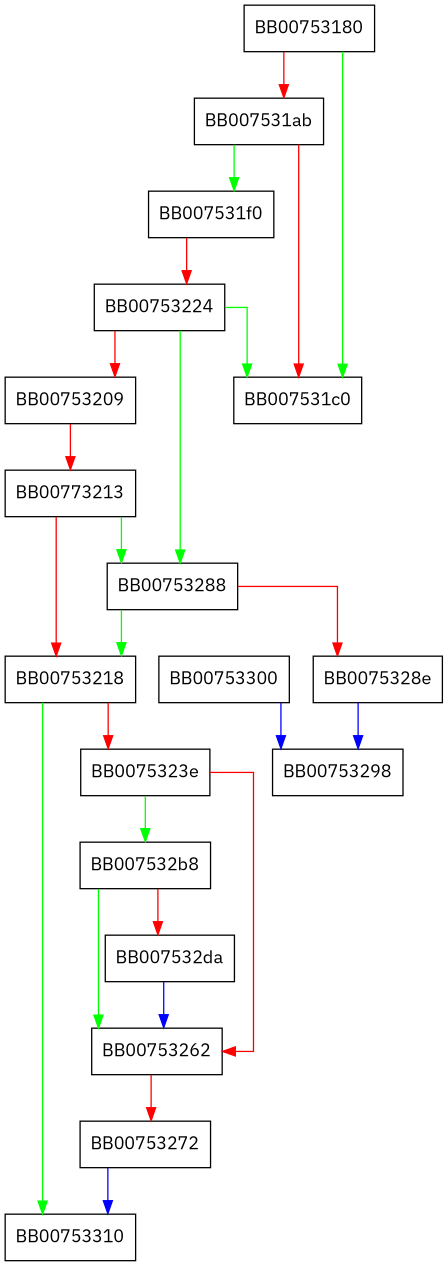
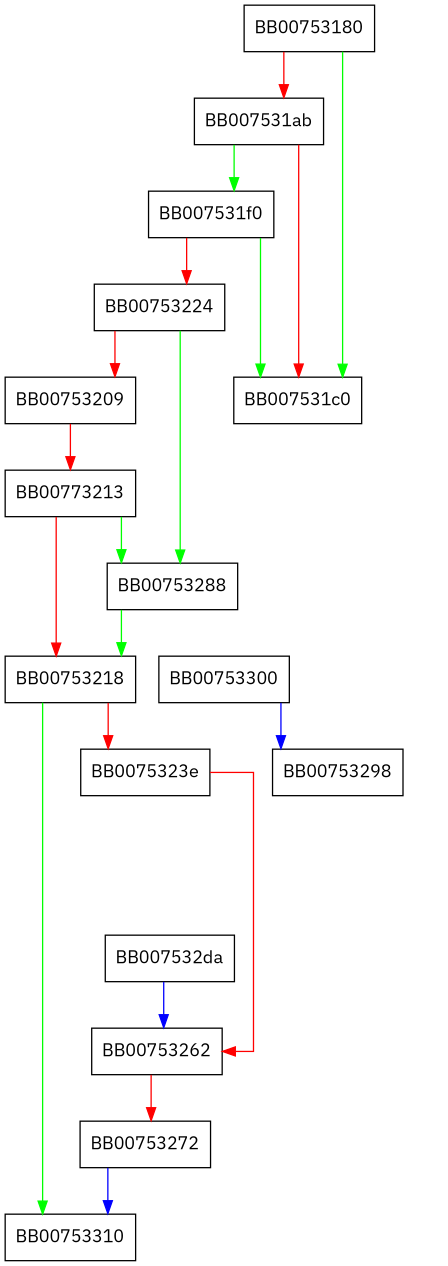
  digraph {
    fontname="IBM Plex Sans"
    splines=ortho
    node [fontname="IBM Plex Sans" shape=box]
    edge [color=red fontname="IBM Plex Sans"]
    BB00753180
    BB007531c0
    BB007531ab
    BB007531f0
    n5 [label=BB00753224]
    BB00753288
    BB00753209
    BB00753218
-   BB0075328e
    n10 [label=BB00773213]
    BB00753310
    BB0075323e
    BB00753298
    BB00753300
-   BB007532b8
    BB00753262
    BB00753272
    BB007532da
    BB00753180 -> BB007531c0 [color=green]
    BB00753180 -> BB007531ab
    BB007531ab -> BB007531c0
    BB007531ab -> BB007531f0 [color=green]
-   n5 -> BB007531c0 [color=green]
+   BB007531f0 -> BB007531c0 [color=green]
    BB007531f0 -> n5
    n5 -> BB00753288 [color=green]
    n5 -> BB00753209
    BB00753288 -> BB00753218 [color=green]
-   BB00753288 -> BB0075328e
    BB00753209 -> n10
    BB00753218 -> BB00753310 [color=green]
    BB00753218 -> BB0075323e
-   BB0075328e -> BB00753298 [color=blue]
    n10 -> BB00753288 [color=green]
    n10 -> BB00753218
-   BB0075323e -> BB007532b8 [color=green]
    BB0075323e -> BB00753262
    BB00753300 -> BB00753298 [color=blue]
-   BB007532b8 -> BB00753262 [color=green]
-   BB007532b8 -> BB007532da
    BB00753262 -> BB00753272
    BB00753272 -> BB00753310 [color=blue]
    BB007532da -> BB00753262 [color=blue]
  }
